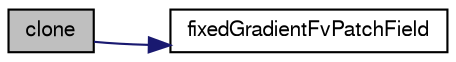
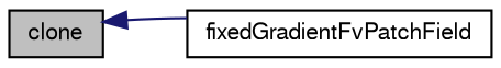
  digraph {
    rankdir=LR
    node [color=black fontname=FreeSans fontsize=10 shape=record]
    n1 [fillcolor=grey75 fontcolor=black height=0.2 label=clone style=filled width=0.4]
    n2 [height=0.2 label=fixedGradientFvPatchField width=0.4]
-   n1 -> n2 [color=midnightblue fontname=FreeSans fontsize=10 labelfontname=FreeSans labelfontsize=10 style=solid]
+   n2 -> n1 [color=midnightblue fontname=FreeSans fontsize=10 labelfontname=FreeSans labelfontsize=10 style=solid]
  }
